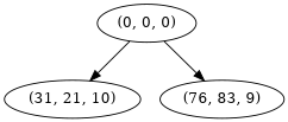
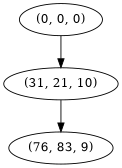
  digraph {
    n1 [label="(31, 21, 10)"]
    "(0, 0, 0)"
    "(76, 83, 9)"
    "(0, 0, 0)" -> n1
-   "(0, 0, 0)" -> "(76, 83, 9)"
+   n1 -> "(76, 83, 9)"
  }
